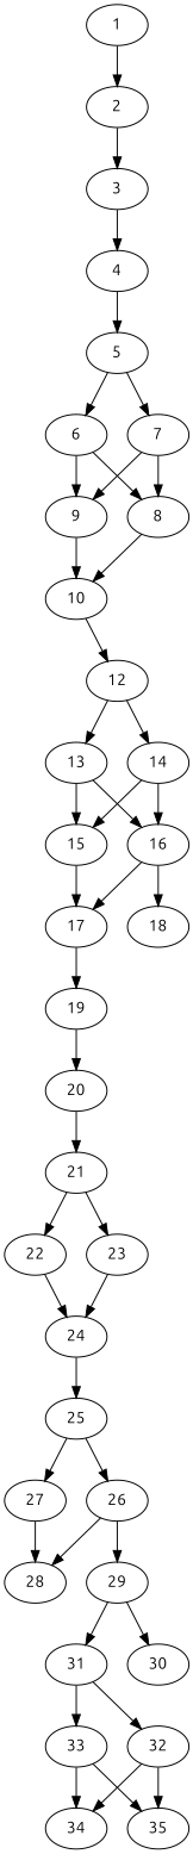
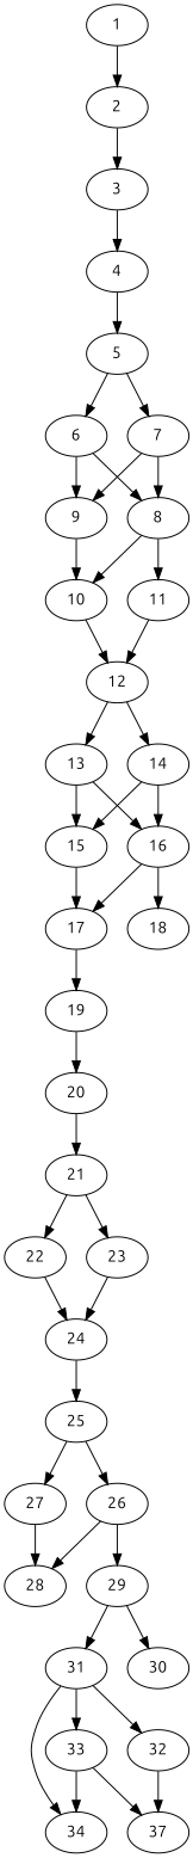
  digraph {
    fontname=Ubuntu
    node [alpha=0.15 fontname=Ubuntu]
    edge [fontname=Ubuntu]
    1 [alpha=0.03 expect_size=49860608]
    2 [alpha=0.17 expect_size=51376128]
    3 [alpha=0.18 expect_size=16650240]
    4 [alpha=0.05 expect_size=17909760]
    5 [alpha=0.00 expect_size=32160768]
    6 [expect_size=12517376]
    7 [alpha=0.01 expect_size=46803968]
    8 [alpha=0.19 expect_size=19427328]
    9 [alpha=0.09 expect_size=23119872]
    10 [alpha=0.04 expect_size=20270080]
+   11 [alpha=0.08 expect_size=47891456]
    12 [alpha=0.07 expect_size=8675328]
    13 [alpha=0.04 expect_size=49806336]
    14 [alpha=0.09 expect_size=46254080]
    15 [alpha=0.07 expect_size=11689984]
    16 [alpha=0.12 expect_size=11752448]
    17 [expect_size=47771648]
    18 [alpha=0.20 expect_size=49075200]
    19 [alpha=0.09 expect_size=46539776]
    20 [alpha=0.11 expect_size=21536768]
    21 [alpha=0.13 expect_size=30791680]
    22 [alpha=0.14 expect_size=48927744]
    23 [alpha=0.00 expect_size=17295360]
    24 [alpha=0.11 expect_size=26347520]
    25 [alpha=0.14 expect_size=47092736]
    26 [alpha=0.20 expect_size=15916032]
    27 [alpha=0.03 expect_size=44807168]
    28 [alpha=0.13 expect_size=32491520]
    29 [alpha=0.10 expect_size=32186368]
    31 [expect_size=32539648]
    30 [alpha=0.13 expect_size=5640192]
    32 [alpha=0.18 expect_size=15944704]
    33 [alpha=0.19 expect_size=49175552]
    34 [alpha=0.19 expect_size=49268736]
-   35 [alpha=0.01 expect_size=28890112]
+   35 [alpha=0.01 expect_size=28890112 label=37]
    1 -> 2
    2 -> 3
    3 -> 4
    4 -> 5
    5 -> 6
    5 -> 7
    6 -> 8
    6 -> 9
    7 -> 8
    7 -> 9
    8 -> 10
+   8 -> 11
    9 -> 10
    10 -> 12
+   11 -> 12
    12 -> 13
    12 -> 14
    13 -> 15
    13 -> 16
    14 -> 15
    14 -> 16
    15 -> 17
    16 -> 17
    16 -> 18
    17 -> 19
    19 -> 20
    20 -> 21
    21 -> 22
    21 -> 23
    22 -> 24
    23 -> 24
    24 -> 25
    25 -> 26
    25 -> 27
    26 -> 28
    26 -> 29
    27 -> 28
    29 -> 31
    29 -> 30
    31 -> 32
    31 -> 33
-   32 -> 34
+   31 -> 34
    32 -> 35
    33 -> 34
    33 -> 35
  }
